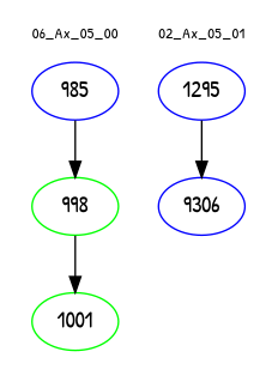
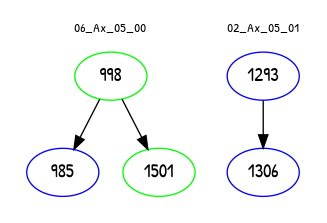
  digraph {
    fontname="Patrick Hand"
    node [color=blue fontname="Patrick Hand"]
    edge [color=black fontname="Patrick Hand"]
    n1 [color=green label=998]
    n2 [label=985]
-   n3 [color=green label=1001]
-   n4 [label=1295]
-   n5 [label=9306]
+   n3 [color=green label=1501]
+   n4 [label=1293]
+   n5 [label=1306]
    subgraph cluster_1 {
      color=white
      fontsize=10
      label="06_Ax_05_00"
      n1
      n2
      n3
    }
    subgraph cluster_2 {
      color=white
      fontsize=10
      label="02_Ax_05_01"
      n4
      n5
    }
-   n2 -> n1
+   n1 -> n2
    n1 -> n3
    n4 -> n5
  }
